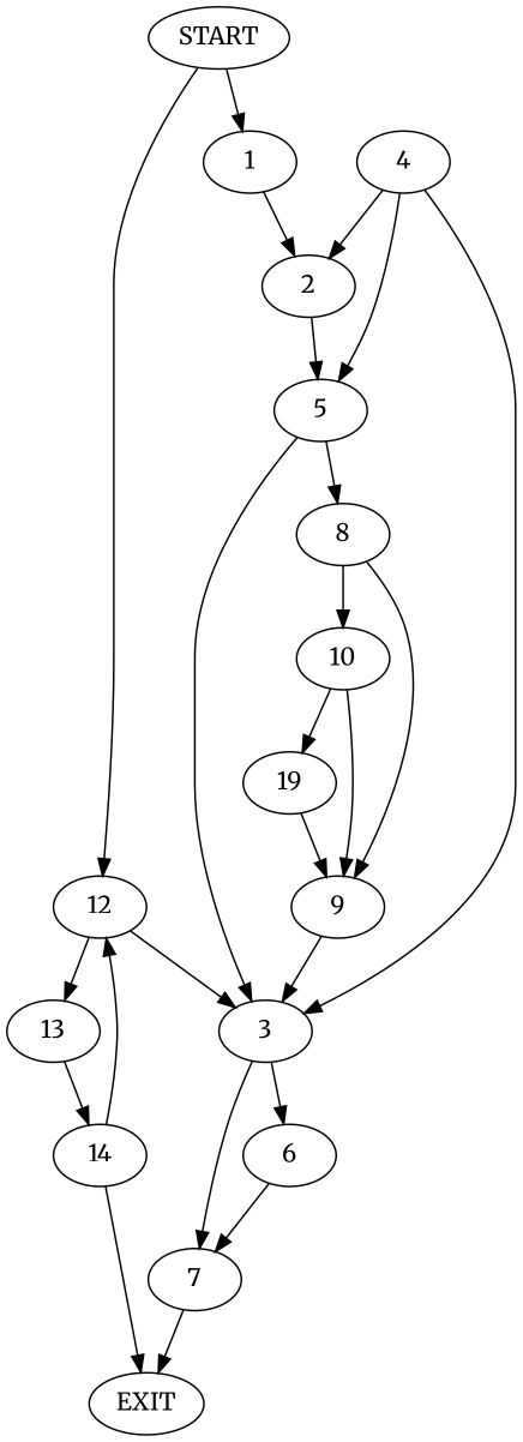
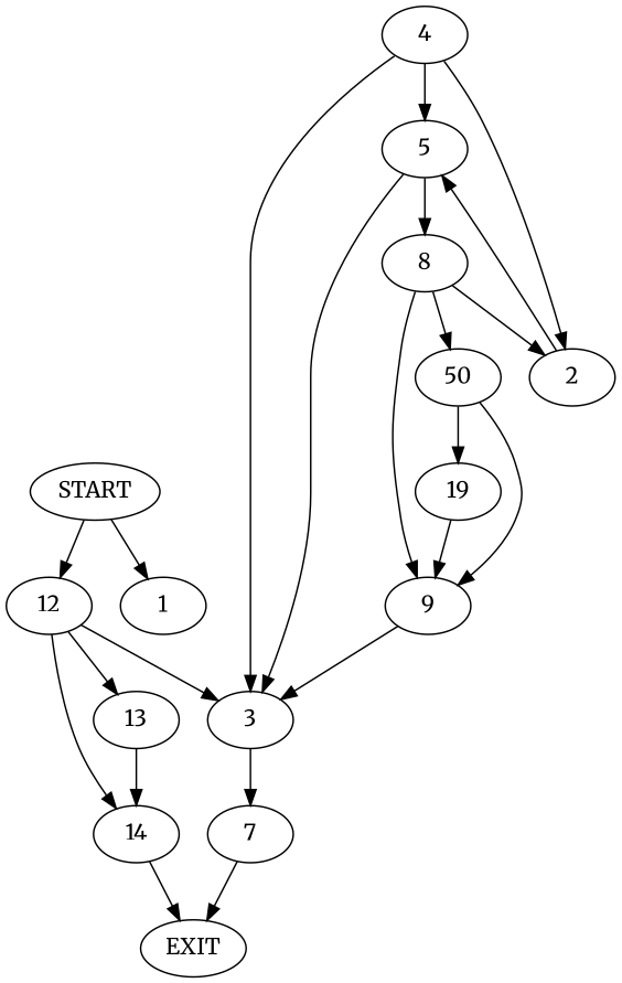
  digraph {
    fontname=Merriweather
    node [fontname=Merriweather]
    edge [fontname=Merriweather]
    n1 [label=START]
    1
    12
    2
    3
    13
    14
    n8 [label=EXIT]
    5
-   6
    7
    4
    8
    9
-   10
+   10 [label=50]
    n16 [label=19]
    n1 -> 1
    n1 -> 12
-   1 -> 2
+   8 -> 2
    12 -> 3
    12 -> 13
-   14 -> 12
+   12 -> 14
    2 -> 5
-   3 -> 6
    3 -> 7
    13 -> 14
    14 -> n8
    5 -> 3
    5 -> 8
-   6 -> 7
    7 -> n8
    4 -> 2
    4 -> 3
    4 -> 5
    8 -> 9
    8 -> 10
    9 -> 3
    10 -> 9
    10 -> n16
    n16 -> 9
  }
